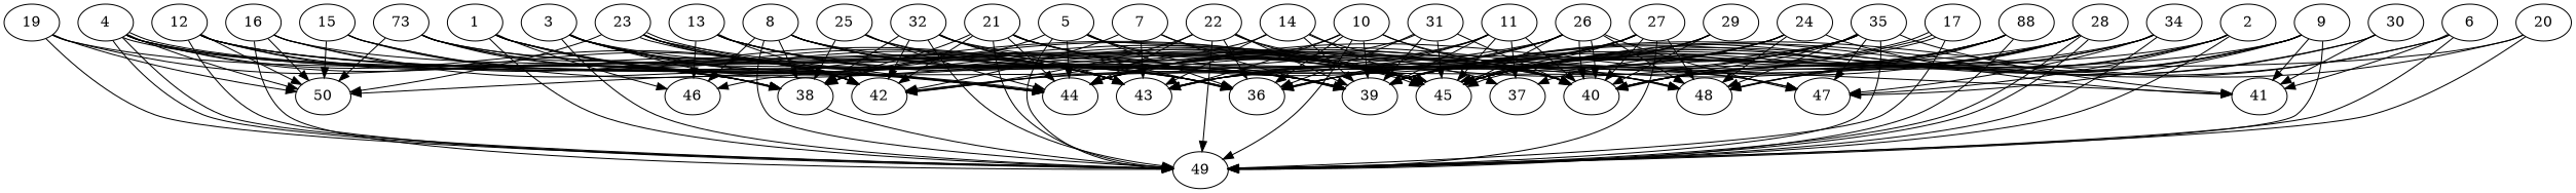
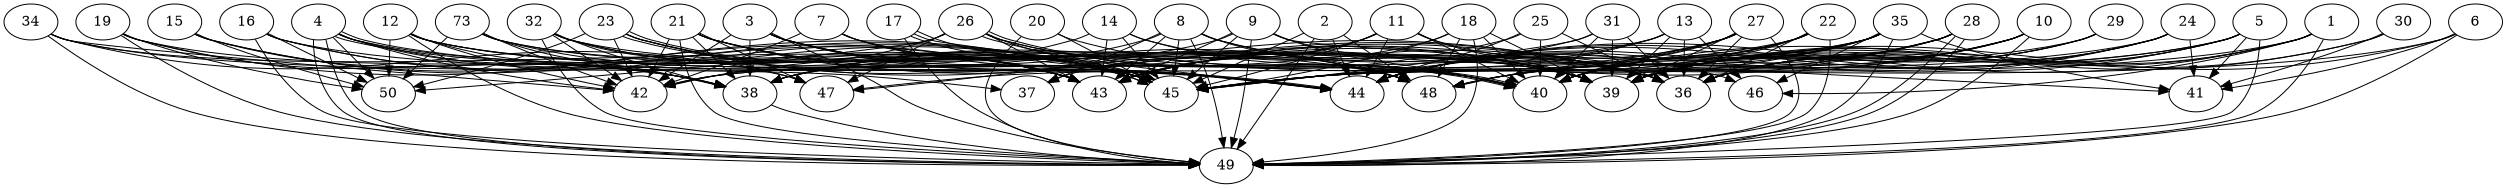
  digraph {
    node [alpha=0.10]
    1 [alpha=0.06 expect_size=43630592]
    36 [alpha=0.13 expect_size=51588096]
    39 [alpha=0.18 expect_size=41251840]
    44 [alpha=0.01 expect_size=6453248]
    45 [expect_size=6155264]
    46 [alpha=0.15 expect_size=19979264]
    49 [expect_size=29322240]
    2 [alpha=0.17 expect_size=28125184]
    47 [alpha=0.02 expect_size=49508352]
    48 [alpha=0.03 expect_size=40249344]
    3 [alpha=0.17 expect_size=9985024]
    38 [alpha=0.15 expect_size=47920128]
    42 [alpha=0.13 expect_size=18132992]
    43 [alpha=0.19 expect_size=44737536]
    4 [alpha=0.06 expect_size=49147904]
    50 [alpha=0.03 expect_size=25111552]
    5 [alpha=0.11 expect_size=7163904]
    41 [alpha=0.07 expect_size=5962752]
    6 [alpha=0.16 expect_size=21118976]
    7 [alpha=0.19 expect_size=50701312]
    8 [alpha=0.08 expect_size=41190400]
    37 [alpha=0.16 expect_size=47620096]
    9 [alpha=0.14 expect_size=9851904]
    40 [alpha=0.19 expect_size=32222208]
    10 [expect_size=37557248]
    11 [expect_size=13719552]
    12 [alpha=0.03 expect_size=28430336]
    13 [alpha=0.16 expect_size=20292608]
    14 [expect_size=13746176]
    15 [expect_size=28562432]
    16 [alpha=0.05 expect_size=6827008]
    17 [alpha=0.13 expect_size=45121536]
-   18 [alpha=0.11 expect_size=42360832 label=88]
+   18 [alpha=0.11 expect_size=42360832]
    19 [alpha=0.01 expect_size=13629440]
    20 [expect_size=46828544]
    21 [alpha=0.14 expect_size=23705600]
    22 [alpha=0.09 expect_size=46239744]
    23 [alpha=0.05 expect_size=5744640]
    24 [alpha=0.20 expect_size=44290048]
    25 [alpha=0.16 expect_size=20167680]
    26 [alpha=0.18 expect_size=44240896]
    27 [alpha=0.00 expect_size=8650752]
    28 [alpha=0.17 expect_size=39504896]
    29 [alpha=0.16 expect_size=18242560]
    30 [alpha=0.09 expect_size=20876288]
    31 [alpha=0.05 expect_size=43345920]
    32 [alpha=0.11 expect_size=29668352]
    n48 [alpha=0.04 expect_size=49911808 label=73]
    34 [alpha=0.20 expect_size=14447616]
    35 [alpha=0.06 expect_size=14365696]
    1 -> 36
    1 -> 39
    1 -> 44
    1 -> 45
    1 -> 46
    1 -> 49
    2 -> 44
    2 -> 45
    2 -> 49
-   2 -> 47
    2 -> 48
    3 -> 39
    3 -> 44
    3 -> 45
    3 -> 49
    3 -> 48
    3 -> 38
    3 -> 42
    3 -> 43
    38 -> 49
    4 -> 39
    4 -> 44
    4 -> 44
    4 -> 45
    4 -> 49
    4 -> 49
    4 -> 38
    4 -> 42
    4 -> 50
    5 -> 36
    5 -> 39
    5 -> 44
    5 -> 45
    5 -> 49
    5 -> 38
    5 -> 41
    6 -> 39
    6 -> 45
    6 -> 49
    6 -> 41
    7 -> 39
    7 -> 45
    7 -> 42
    7 -> 43
    8 -> 39
    8 -> 45
    8 -> 46
    8 -> 49
    8 -> 48
    8 -> 38
    8 -> 43
    8 -> 37
    9 -> 39
    9 -> 45
    9 -> 49
    9 -> 47
    9 -> 43
    9 -> 41
    9 -> 40
    10 -> 36
    10 -> 39
    10 -> 44
    10 -> 49
    10 -> 48
    10 -> 43
    10 -> 40
    11 -> 36
    11 -> 39
    11 -> 44
    11 -> 45
    11 -> 43
    11 -> 37
    11 -> 40
    12 -> 39
    12 -> 44
    12 -> 49
    12 -> 38
    12 -> 42
    12 -> 50
    12 -> 40
    13 -> 36
    13 -> 39
    13 -> 45
    13 -> 46
    13 -> 42
    13 -> 43
    14 -> 39
    14 -> 45
    14 -> 42
    14 -> 43
    14 -> 40
    15 -> 45
    15 -> 38
    15 -> 43
    15 -> 50
    16 -> 44
    16 -> 45
    16 -> 49
    16 -> 43
    16 -> 50
    17 -> 44
    17 -> 45
    17 -> 45
    17 -> 49
    18 -> 39
    18 -> 45
    18 -> 49
    18 -> 48
    18 -> 43
    18 -> 40
    19 -> 45
    19 -> 49
+   19 -> 48
    19 -> 38
    19 -> 50
    20 -> 45
    20 -> 49
    20 -> 40
    21 -> 36
    21 -> 44
    21 -> 45
    21 -> 49
    21 -> 47
    21 -> 48
    21 -> 38
    21 -> 42
    22 -> 36
    22 -> 39
    22 -> 44
    22 -> 45
    22 -> 49
    22 -> 42
    22 -> 40
    23 -> 36
    23 -> 44
    23 -> 45
    23 -> 45
    23 -> 42
    23 -> 43
    23 -> 50
    24 -> 36
    24 -> 39
    24 -> 44
    24 -> 45
    24 -> 48
    24 -> 41
    25 -> 36
    25 -> 44
    25 -> 38
    25 -> 40
    26 -> 36
    26 -> 45
    26 -> 47
    26 -> 48
    26 -> 42
    26 -> 43
    26 -> 50
    26 -> 40
    26 -> 40
    27 -> 36
    27 -> 39
    27 -> 44
    27 -> 45
    27 -> 49
    27 -> 48
    27 -> 43
    27 -> 40
    28 -> 39
    28 -> 44
    28 -> 45
    28 -> 49
    28 -> 49
    28 -> 48
    28 -> 43
    28 -> 40
    29 -> 36
    29 -> 39
    29 -> 45
    29 -> 40
    30 -> 39
    30 -> 41
    30 -> 40
    31 -> 36
    31 -> 39
    31 -> 45
    31 -> 38
    31 -> 40
    32 -> 36
    32 -> 45
    32 -> 49
    32 -> 47
    32 -> 38
    32 -> 42
    32 -> 43
    n48 -> 39
    n48 -> 38
    n48 -> 42
    n48 -> 43
    n48 -> 50
    n48 -> 40
    34 -> 45
    34 -> 49
    34 -> 47
    34 -> 42
    34 -> 37
    35 -> 39
    35 -> 44
    35 -> 45
    35 -> 46
    35 -> 49
    35 -> 47
    35 -> 48
    35 -> 38
    35 -> 41
    35 -> 40
  }
